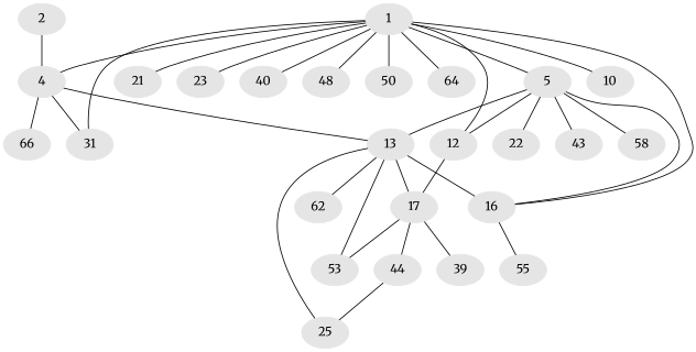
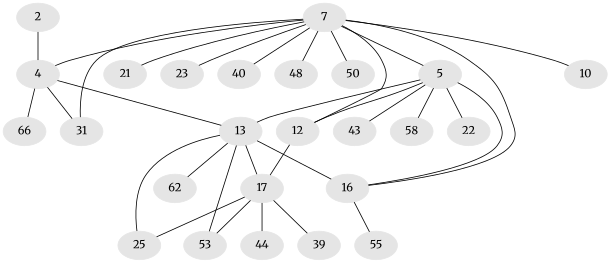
  graph {
    fontname=Merriweather
    node [color=gray90 fontname=Merriweather style=filled]
    edge [fontname=Merriweather]
-   1 [super="+3+29+59+81+86+56+26"]
+   1 [super="+3+29+59+81+86+56+26" label=7]
    4 [super="+52"]
    5 [super="+6+7+71+24+42"]
    10
    12 [super="+47+37+87"]
    n6 [label=16 super="+16+75"]
    21 [super="+38+57+74+33"]
    23
    40
    48
    50
-   64
    31
    2
    13 [super="+19+14+35+32+69+88"]
    n16 [label=66]
    22
    43 [super="+63"]
    58
    17 [super="+20+18"]
    55
    25 [super="+34+41"]
    53
    62
    39
    44
    1 -- 4 [weight=2]
    1 -- 5
    1 -- 10 [weight=2]
    1 -- 12 [weight=3]
    1 -- n6
    1 -- 21
    1 -- 23
    1 -- 40
    1 -- 48
    1 -- 50
-   1 -- 64
    1 -- 31 [weight=2]
    4 -- 31
    4 -- 13 [weight=2]
    4 -- n16
    5 -- 12 [weight=2]
    5 -- n6 [weight=2]
    5 -- 13
    5 -- 22
    5 -- 43
    5 -- 58
    12 -- 17
    n6 -- 55
    2 -- 4
    13 -- n6 [weight=4]
    13 -- 17 [weight=3]
    13 -- 25
    13 -- 53
    13 -- 62
-   44 -- 25
+   17 -- 25
    17 -- 53
    17 -- 39
    17 -- 44
  }
